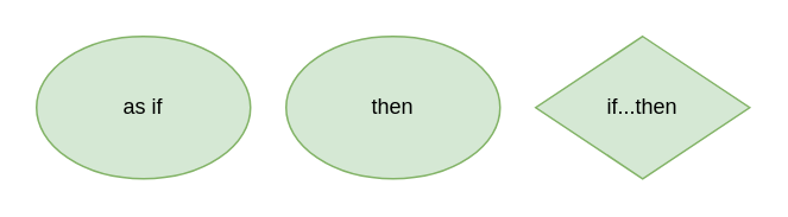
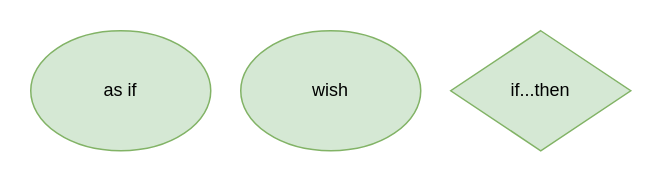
  <mxCell id="0" />
  <mxCell id="1" parent="0" />
- <mxCell id="2" value="then" style="ellipse;whiteSpace=wrap;html=1;fillColor=#d5e8d4;strokeColor=#82b366;" vertex="1" parent="1"><mxGeometry x="160" y="20" width="120" height="80" as="geometry" /></mxCell>
+ <mxCell id="2" value="wish" style="ellipse;whiteSpace=wrap;html=1;fillColor=#d5e8d4;strokeColor=#82b366;" vertex="1" parent="1"><mxGeometry x="160" y="20" width="120" height="80" as="geometry" /></mxCell>
  <mxCell id="3" value="as if" style="ellipse;whiteSpace=wrap;html=1;fillColor=#d5e8d4;strokeColor=#82b366;" vertex="1" parent="1"><mxGeometry x="20" y="20" width="120" height="80" as="geometry" /></mxCell>
  <mxCell id="4" value="if...then" style="rhombus;whiteSpace=wrap;html=1;fillColor=#d5e8d4;strokeColor=#82b366;" vertex="1" parent="1"><mxGeometry x="300" y="20" width="120" height="80" as="geometry" /></mxCell>
